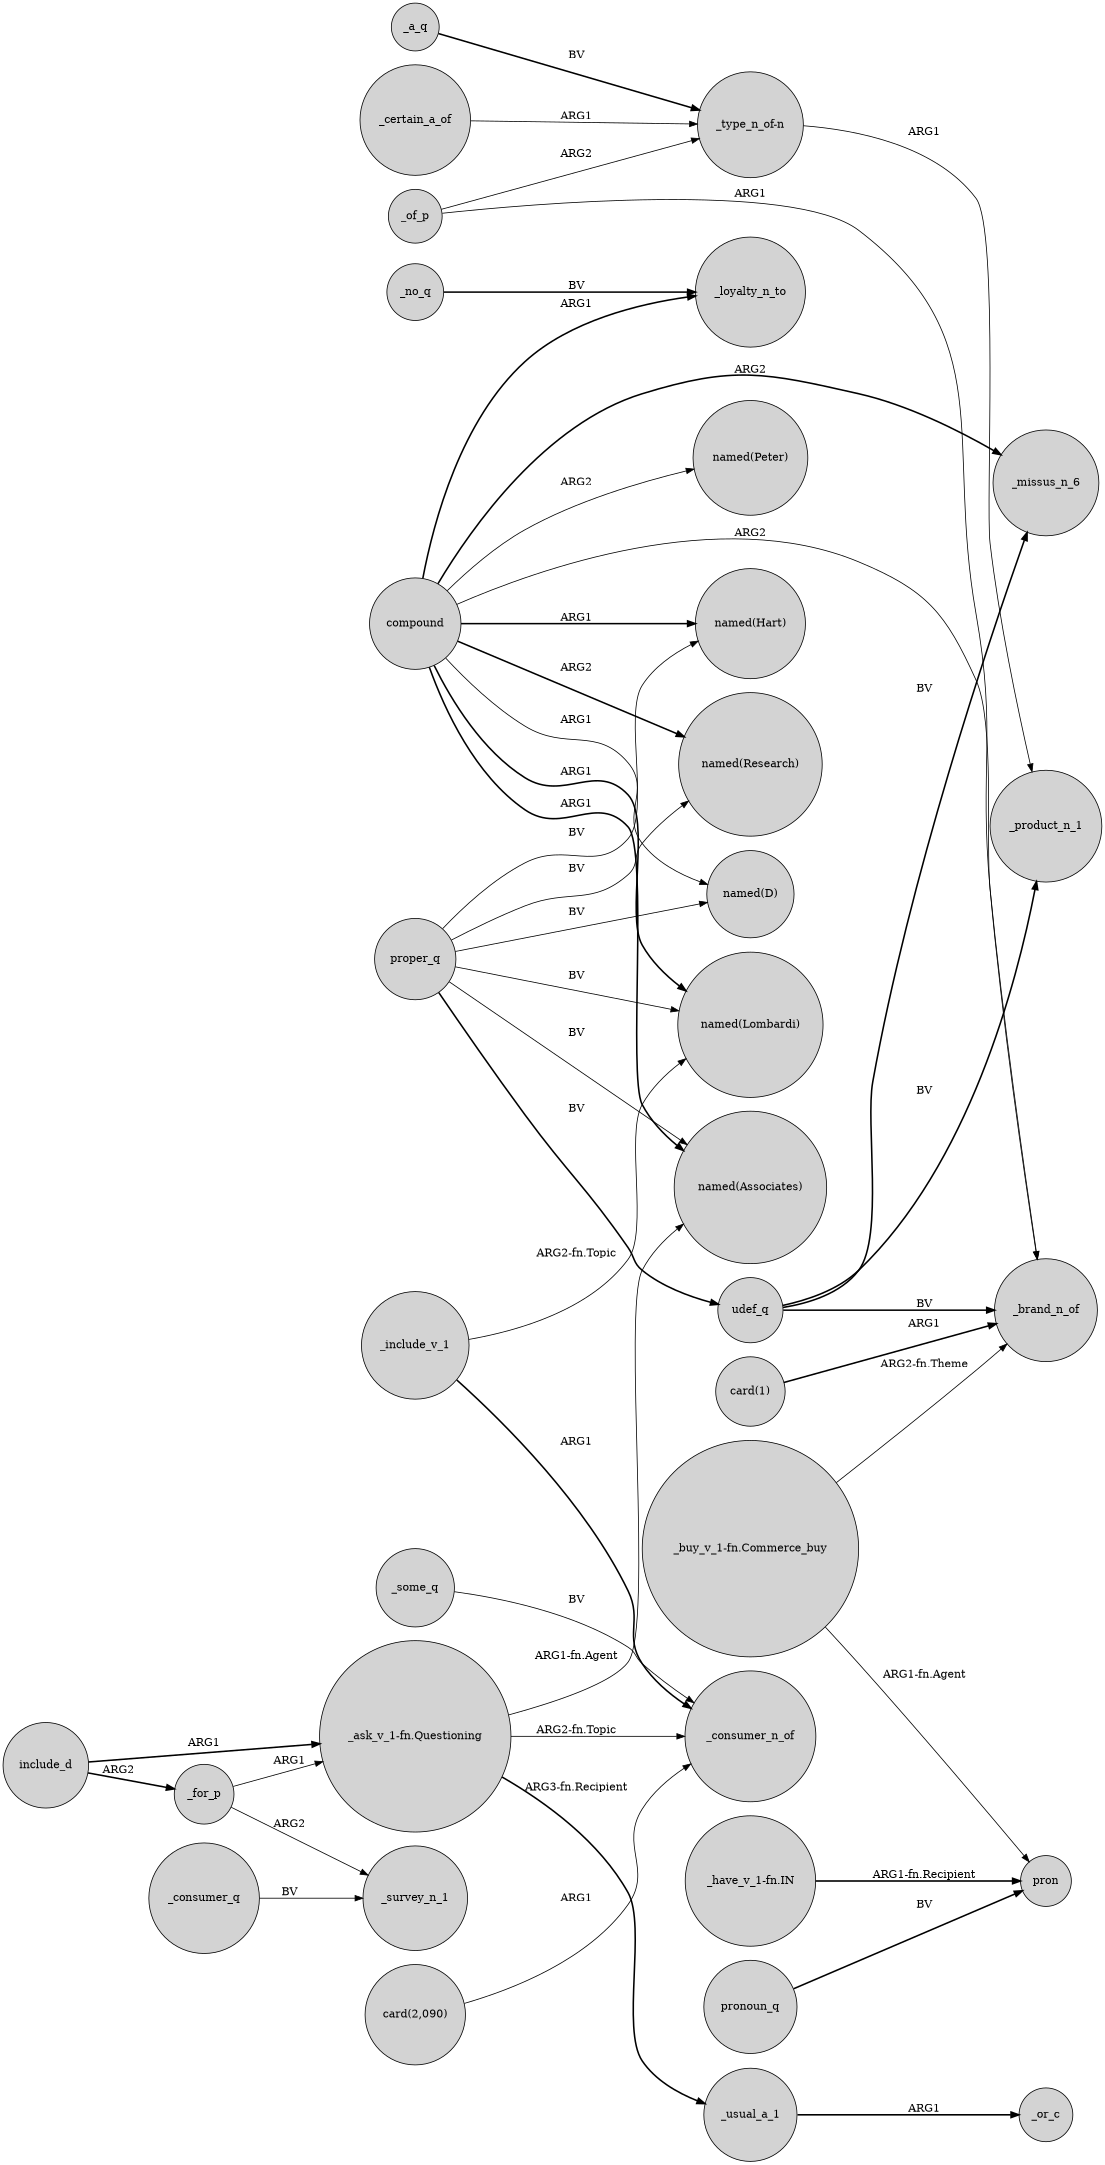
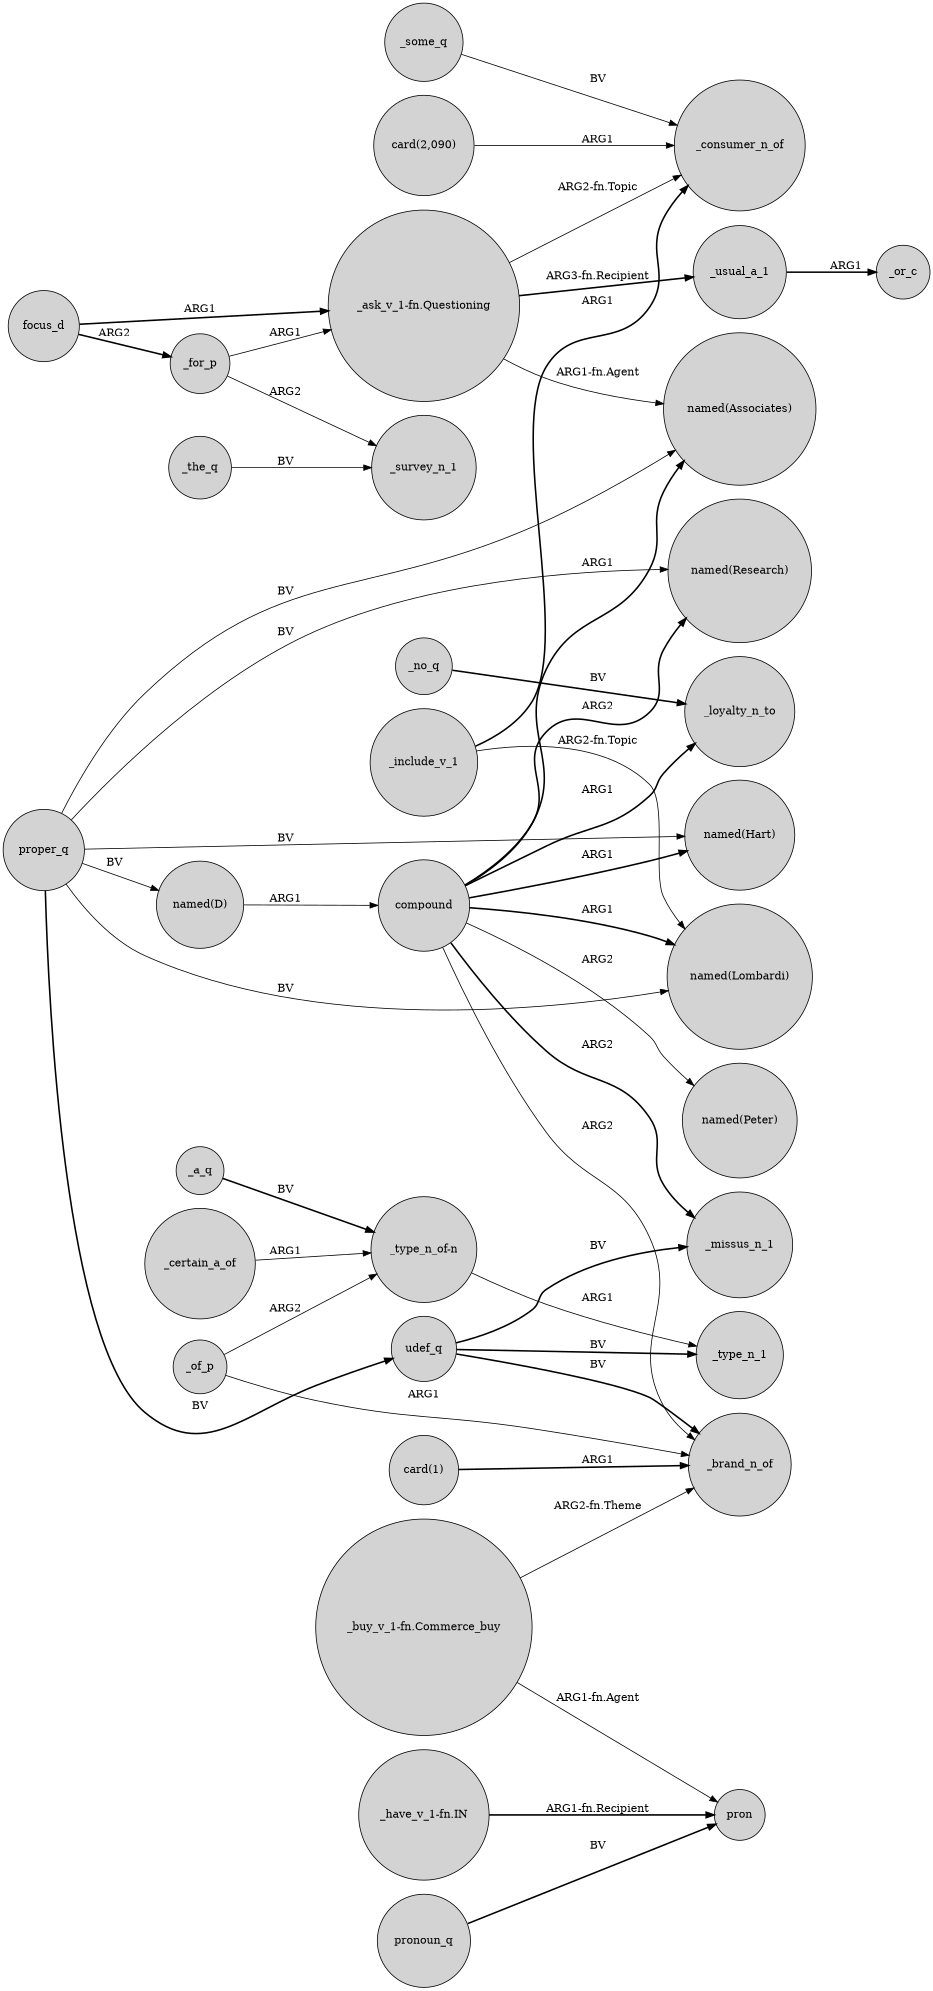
  digraph {
    fontname="DejaVu Serif"
    rankdir=LR
    node [fontname="DejaVu Serif" shape=circle style=filled]
    edge [fontname="DejaVu Serif" style=solid]
    compound
    _loyalty_n_to
    "named(Associates)"
    "named(Hart)"
    _brand_n_of
-   _missus_n_1 [label=_missus_n_6]
+   _missus_n_1
    "named(Peter)"
    "named(Lombardi)"
    "named(Research)"
    "named(D)"
    "_ask_v_1-fn.Questioning"
    _consumer_n_of
    _usual_a_1
    _or_c
    "_have_v_1-fn.IN"
    pron
    _a_q
    "_type_n_of-n"
-   _product_n_1
+   _product_n_1 [label=_type_n_1]
    "_buy_v_1-fn.Commerce_buy"
    _of_p
    _for_p
    _survey_n_1
    udef_q
    proper_q
    n26 [label="card(2,090)"]
-   focus_d [label=include_d]
+   focus_d
    _certain_a_of
-   _the_q [label=_consumer_q]
+   _the_q
    pronoun_q
    _some_q
    _include_v_1
    _no_q
    "card(1)"
    compound -> _loyalty_n_to [label=ARG1 style=bold]
    compound -> "named(Associates)" [label=ARG1 style=bold]
    compound -> "named(Hart)" [label=ARG1 style=bold]
    compound -> _brand_n_of [label=ARG2]
    compound -> _missus_n_1 [label=ARG2 style=bold]
    compound -> "named(Peter)" [label=ARG2]
    compound -> "named(Lombardi)" [label=ARG1 style=bold]
    compound -> "named(Research)" [label=ARG2 style=bold]
-   compound -> "named(D)" [label=ARG1]
+   "named(D)" -> compound [label=ARG1]
    "_ask_v_1-fn.Questioning" -> "named(Associates)" [label="ARG1-fn.Agent"]
    "_ask_v_1-fn.Questioning" -> _consumer_n_of [label="ARG2-fn.Topic"]
    "_ask_v_1-fn.Questioning" -> _usual_a_1 [label="ARG3-fn.Recipient" style=bold]
    _usual_a_1 -> _or_c [label=ARG1 style=bold]
    "_have_v_1-fn.IN" -> pron [label="ARG1-fn.Recipient" style=bold]
    _a_q -> "_type_n_of-n" [label=BV style=bold]
    "_type_n_of-n" -> _product_n_1 [label=ARG1]
    "_buy_v_1-fn.Commerce_buy" -> _brand_n_of [label="ARG2-fn.Theme"]
    "_buy_v_1-fn.Commerce_buy" -> pron [label="ARG1-fn.Agent"]
    _of_p -> _brand_n_of [label=ARG1]
    _of_p -> "_type_n_of-n" [label=ARG2]
    _for_p -> "_ask_v_1-fn.Questioning" [label=ARG1]
    _for_p -> _survey_n_1 [label=ARG2]
    udef_q -> _brand_n_of [label=BV style=bold]
    udef_q -> _missus_n_1 [label=BV style=bold]
    udef_q -> _product_n_1 [label=BV style=bold]
    proper_q -> "named(Associates)" [label=BV]
    proper_q -> "named(Hart)" [label=BV]
    proper_q -> "named(Lombardi)" [label=BV]
    proper_q -> "named(Research)" [label=BV]
    proper_q -> "named(D)" [label=BV]
    proper_q -> udef_q [label=BV style=bold]
    n26 -> _consumer_n_of [label=ARG1]
    focus_d -> "_ask_v_1-fn.Questioning" [label=ARG1 style=bold]
    focus_d -> _for_p [label=ARG2 style=bold]
    _certain_a_of -> "_type_n_of-n" [label=ARG1]
    _the_q -> _survey_n_1 [label=BV]
    pronoun_q -> pron [label=BV style=bold]
    _some_q -> _consumer_n_of [label=BV]
    _include_v_1 -> "named(Lombardi)" [label="ARG2-fn.Topic"]
    _include_v_1 -> _consumer_n_of [label=ARG1 style=bold]
    _no_q -> _loyalty_n_to [label=BV style=bold]
    "card(1)" -> _brand_n_of [label=ARG1 style=bold]
  }
